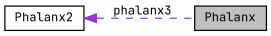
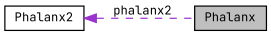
  digraph {
    rankdir=LR
    fontname="JetBrains Mono"
    node [color=black fontname="JetBrains Mono" fontsize=10 shape=record]
    n1 [fillcolor=grey75 fontcolor=black height=0.2 label=Phalanx style=filled width=0.4]
    n2 [height=0.2 label=Phalanx2 width=0.4]
-   n2 -> n1 [color=darkorchid3 dir=back fontname="JetBrains Mono" fontsize=10 label=" phalanx3" labelfontname=FreeSans labelfontsize=10 style=dashed]
+   n2 -> n1 [color=darkorchid3 dir=back fontname="JetBrains Mono" fontsize=10 label=" phalanx2" labelfontname=FreeSans labelfontsize=10 style=dashed]
  }
